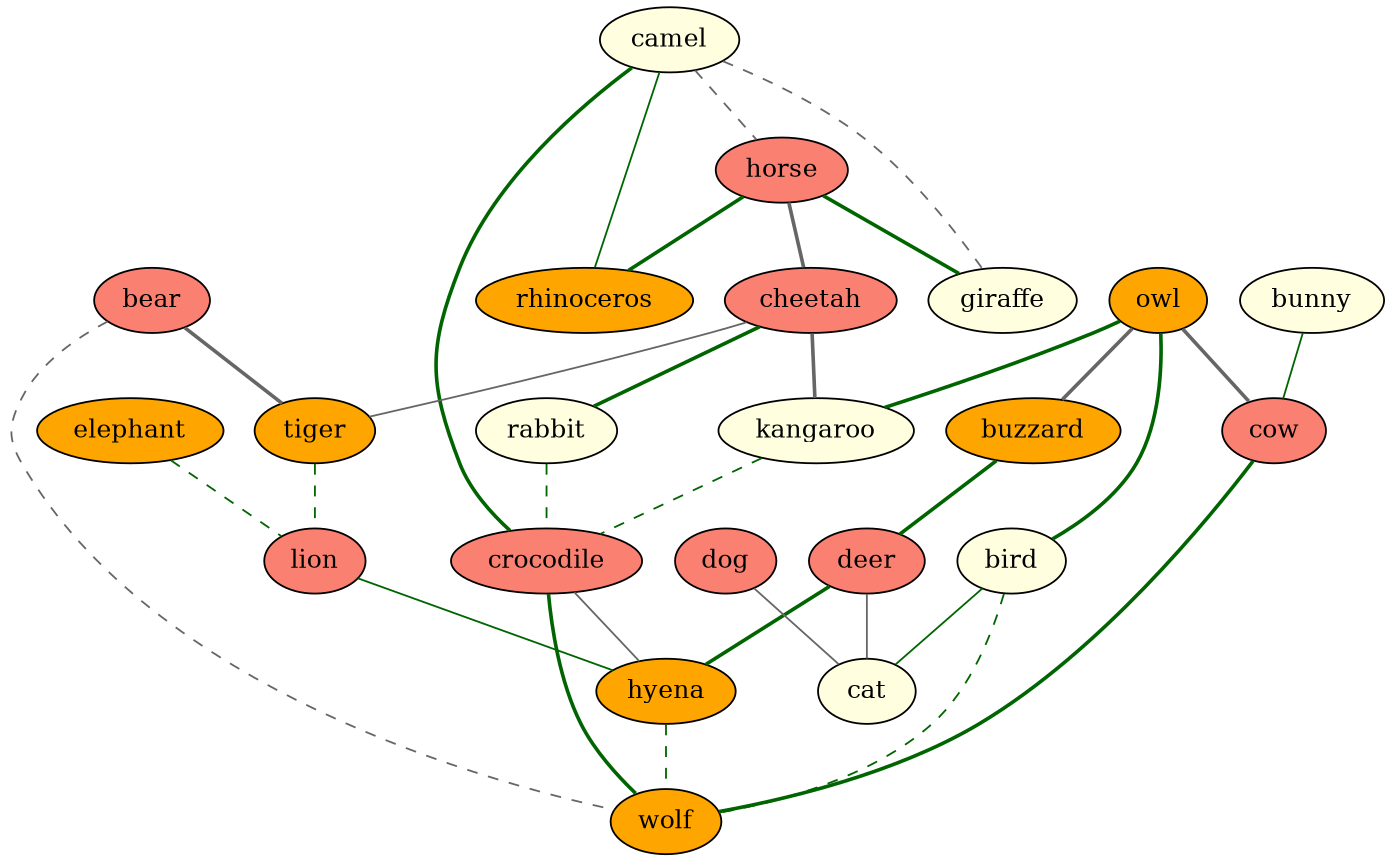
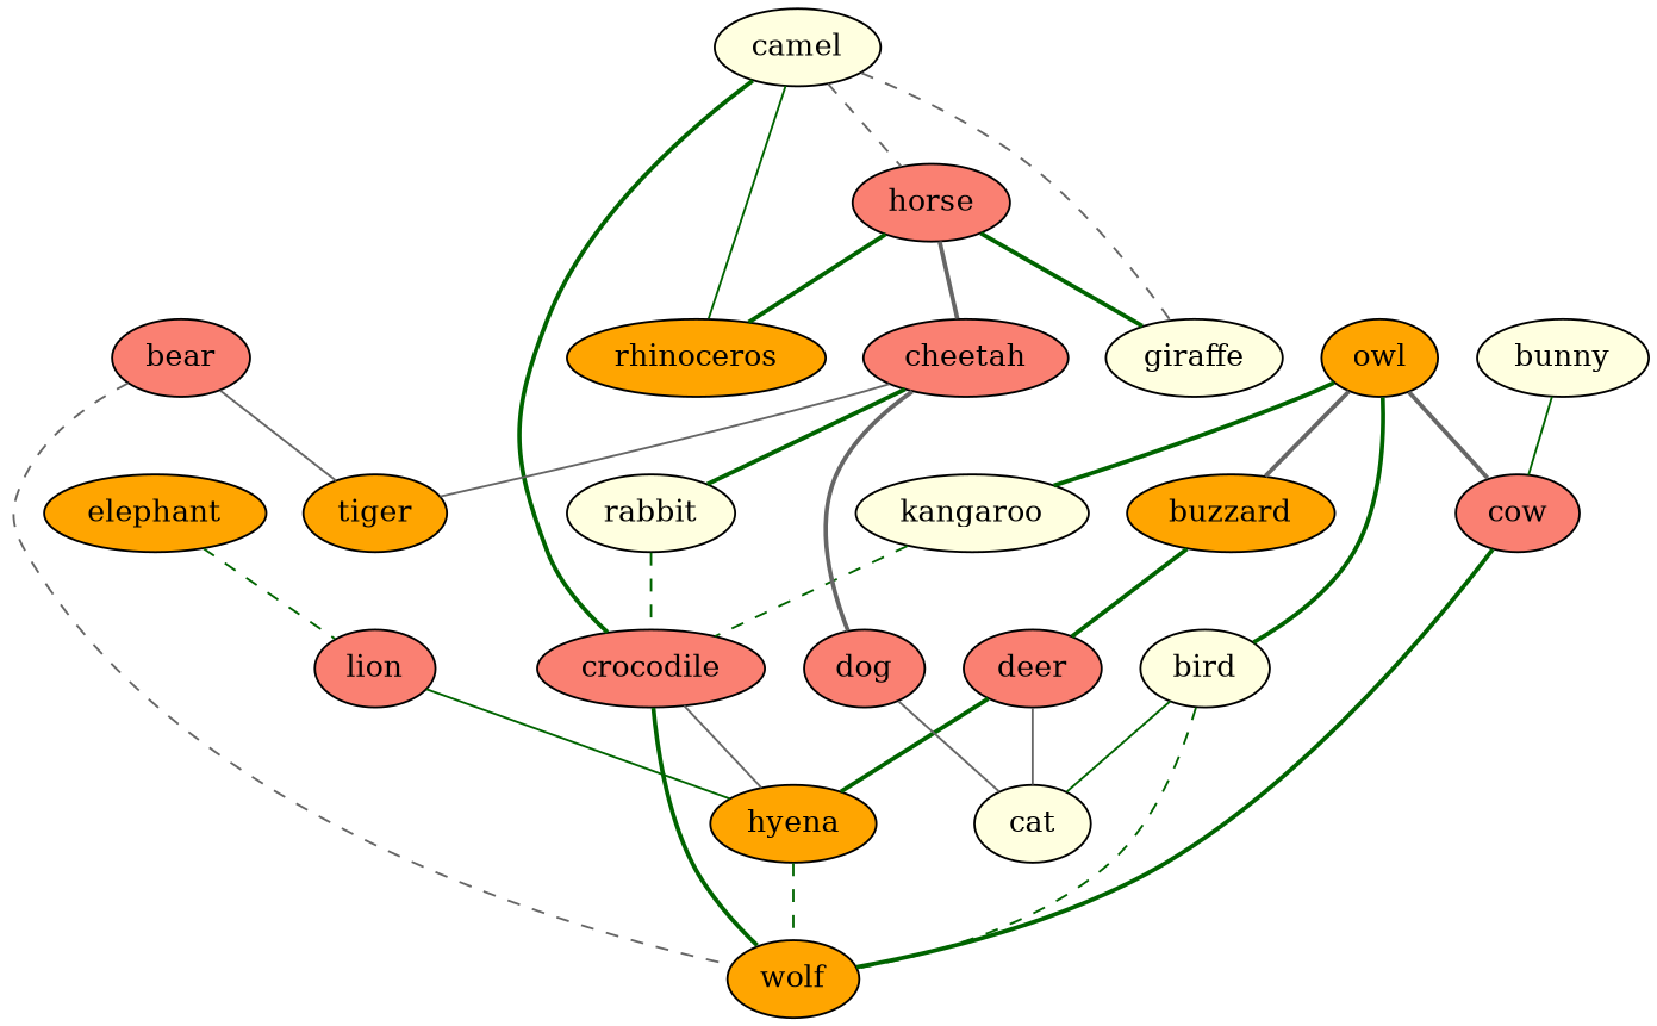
  strict graph {
    node [fillcolor=salmon style=filled]
    edge [color=darkgreen style=bold weight=1]
    owl [fillcolor=orange]
    buzzard [fillcolor=orange]
    bird [fillcolor=lightyellow]
    kangaroo [fillcolor=lightyellow]
    cow
    deer
    cat [fillcolor=lightyellow]
    wolf [fillcolor=orange]
    crocodile
    camel [fillcolor=lightyellow]
    horse
    rhinoceros [fillcolor=orange]
    giraffe [fillcolor=lightyellow]
    cheetah
    hyena [fillcolor=orange]
    tiger [fillcolor=orange]
    rabbit [fillcolor=lightyellow]
    dog
    elephant [fillcolor=orange]
    lion
    bear
    bunny [fillcolor=lightyellow]
    owl -- buzzard [color=gray40]
    owl -- bird
    owl -- kangaroo
    owl -- cow [color=gray40]
    buzzard -- deer
    bird -- cat [style=solid]
    bird -- wolf [style=dashed]
    kangaroo -- crocodile [style=dashed]
    cow -- wolf
    deer -- cat [color=gray40 style=solid]
    deer -- hyena
    crocodile -- wolf
    crocodile -- hyena [color=gray40 style=solid]
    camel -- crocodile
    camel -- horse [color=gray40 style=dashed]
    camel -- rhinoceros [style=solid]
    camel -- giraffe [color=gray40 style=dashed]
    horse -- rhinoceros
    horse -- giraffe
    horse -- cheetah [color=gray40]
    cheetah -- tiger [color=gray40 style=solid]
    cheetah -- rabbit
-   cheetah -- kangaroo [color=gray40]
+   cheetah -- dog [color=gray40]
    hyena -- wolf [style=dashed]
-   tiger -- lion [style=dashed]
    rabbit -- crocodile [style=dashed]
    dog -- cat [color=gray40 style=solid]
    elephant -- lion [style=dashed]
    lion -- hyena [style=solid]
    bear -- wolf [color=gray40 style=dashed]
-   bear -- tiger [color=gray40]
+   bear -- tiger [color=gray40 style=solid]
    bunny -- cow [style=solid]
  }
